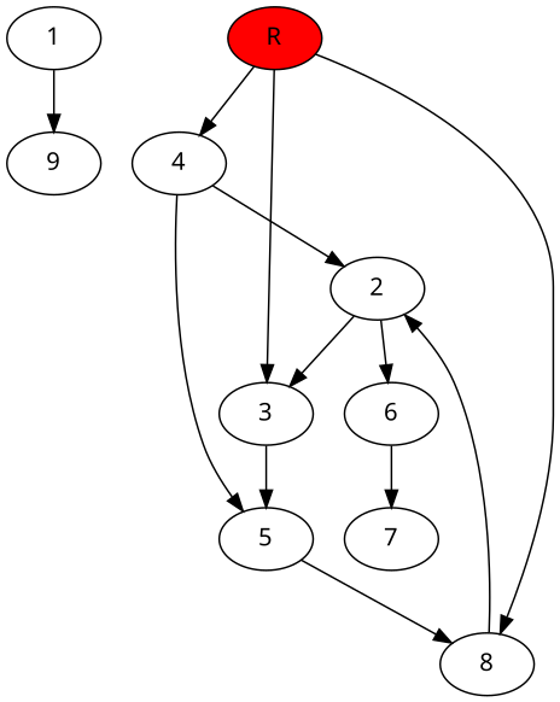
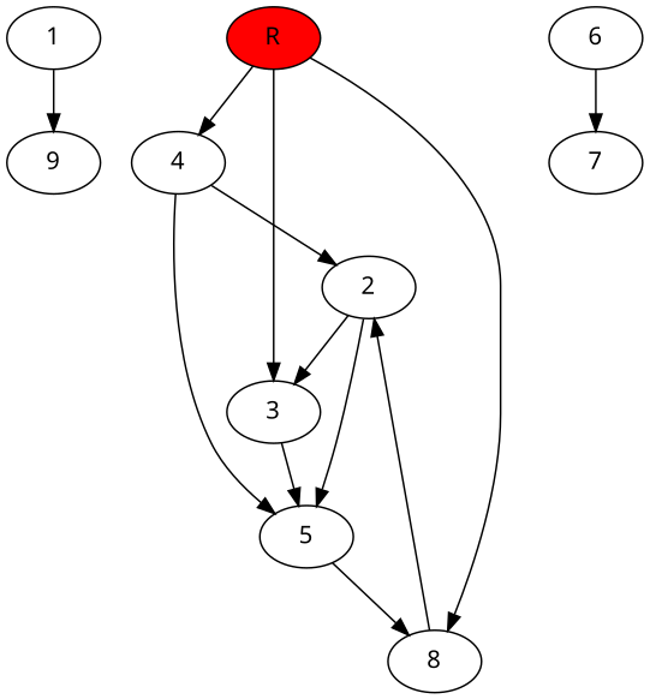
  digraph {
    fontname="Noto Sans"
    node [fontname="Noto Sans"]
    edge [fontname="Noto Sans"]
    1
    9
    2
    3
    6
    5
    7
    8
    4
    R [fillcolor="#ff0000" style=filled]
    1 -> 9
    2 -> 3
-   2 -> 6
+   2 -> 5
    3 -> 5
    6 -> 7
    5 -> 8
    8 -> 2
    4 -> 2
    4 -> 5
    R -> 3
    R -> 8
    R -> 4
  }
